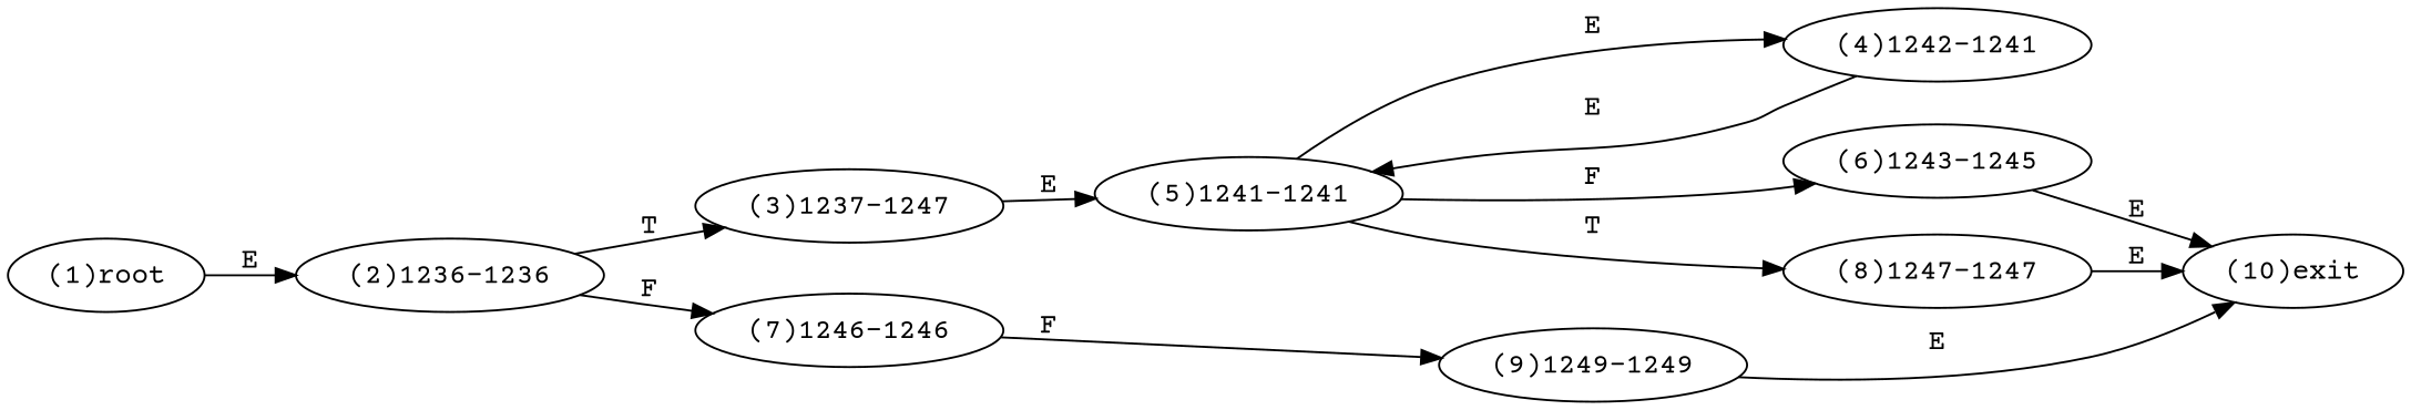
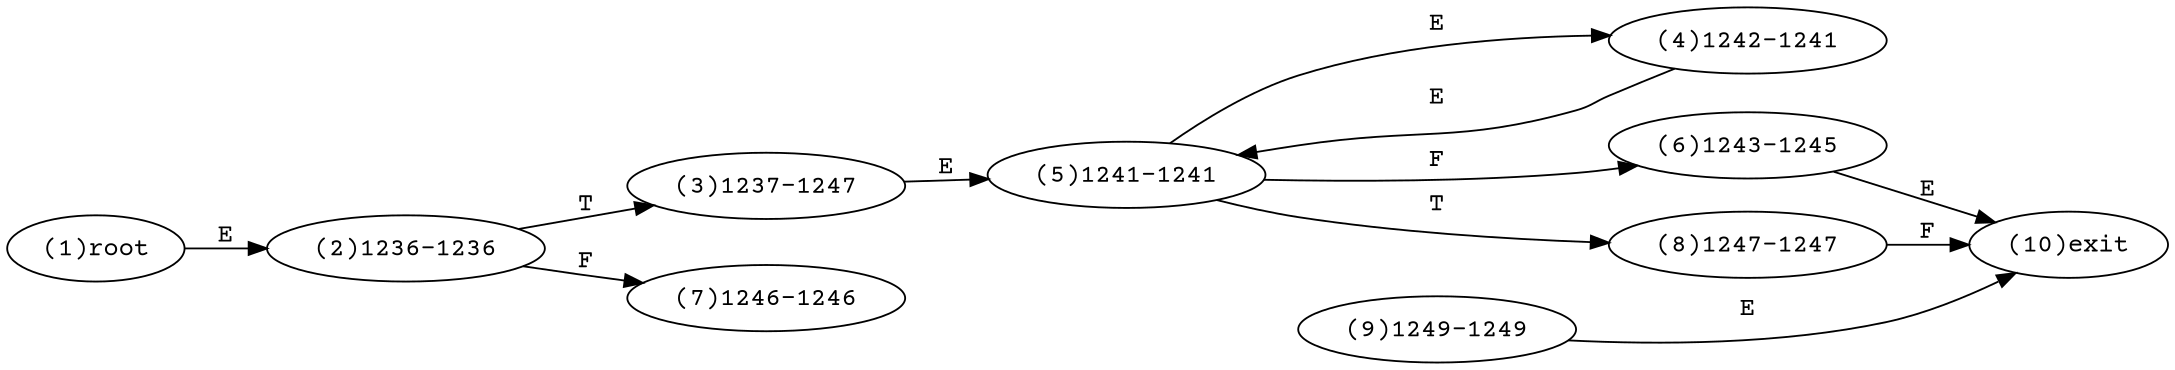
  digraph {
    fontname="Courier Prime"
    rankdir=LR
    node [fontname="Courier Prime"]
    edge [fontname="Courier Prime"]
    n1 [label="(1)root"]
    n2 [label="(2)1236-1236"]
    n3 [label="(3)1237-1247"]
    n4 [label="(7)1246-1246"]
    n5 [label="(5)1241-1241"]
    n6 [label="(9)1249-1249"]
    n7 [label="(4)1242-1241"]
    n8 [label="(6)1243-1245"]
    n9 [label="(8)1247-1247"]
    n10 [label="(10)exit"]
    n1 -> n2 [label=E]
    n2 -> n3 [label=T]
    n2 -> n4 [label=F]
    n3 -> n5 [label=E]
-   n4 -> n6 [label=F]
    n5 -> n7 [label=E]
    n5 -> n8 [label=F]
    n5 -> n9 [label=T]
    n6 -> n10 [label=E]
    n7 -> n5 [label=E]
    n8 -> n10 [label=E]
-   n9 -> n10 [label=E]
+   n9 -> n10 [label=F]
  }
